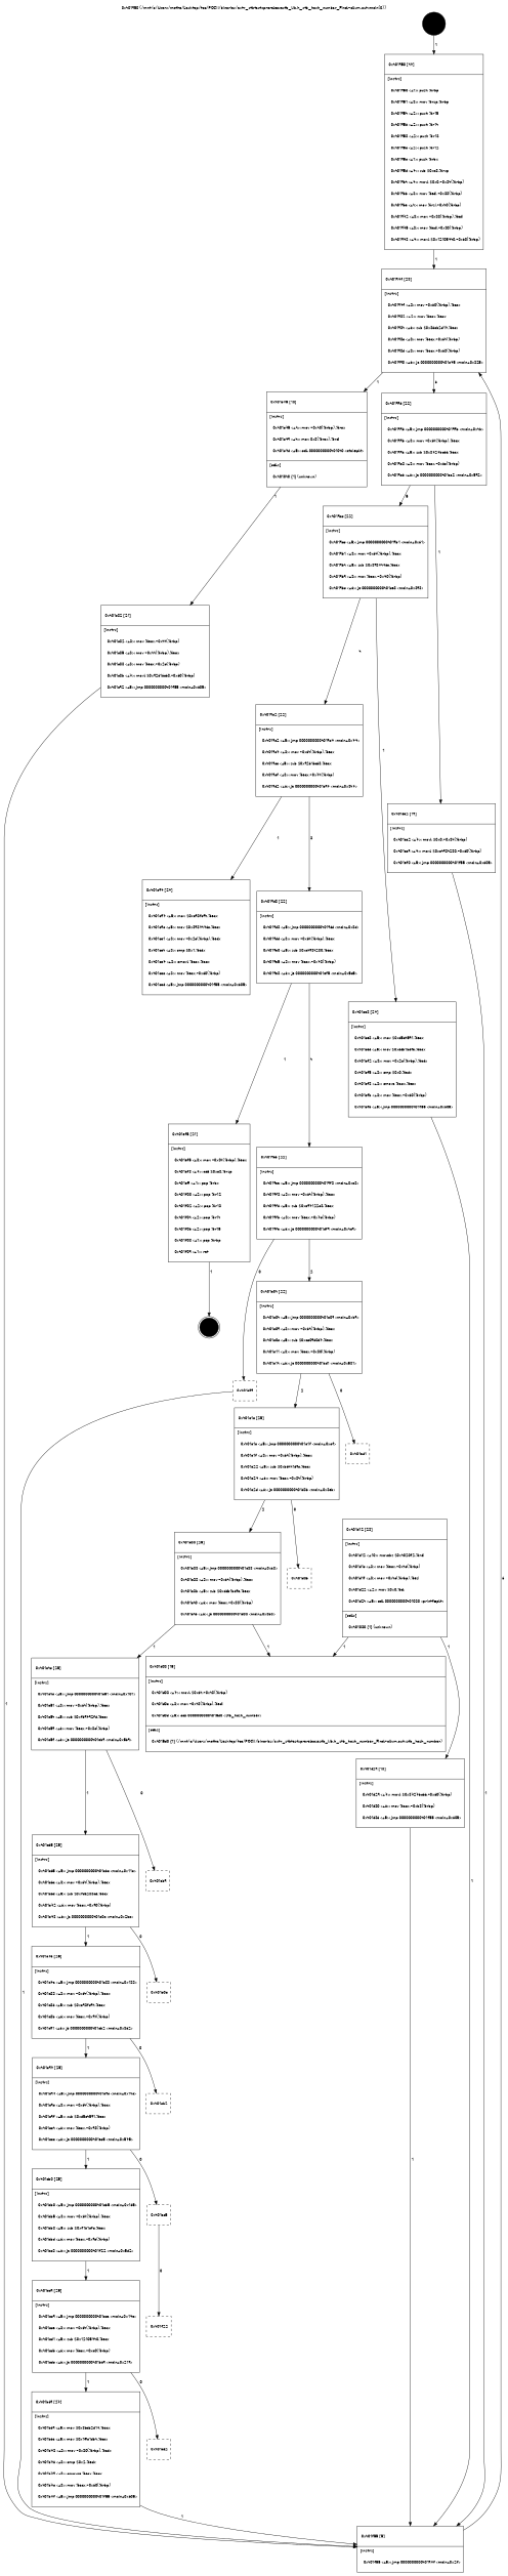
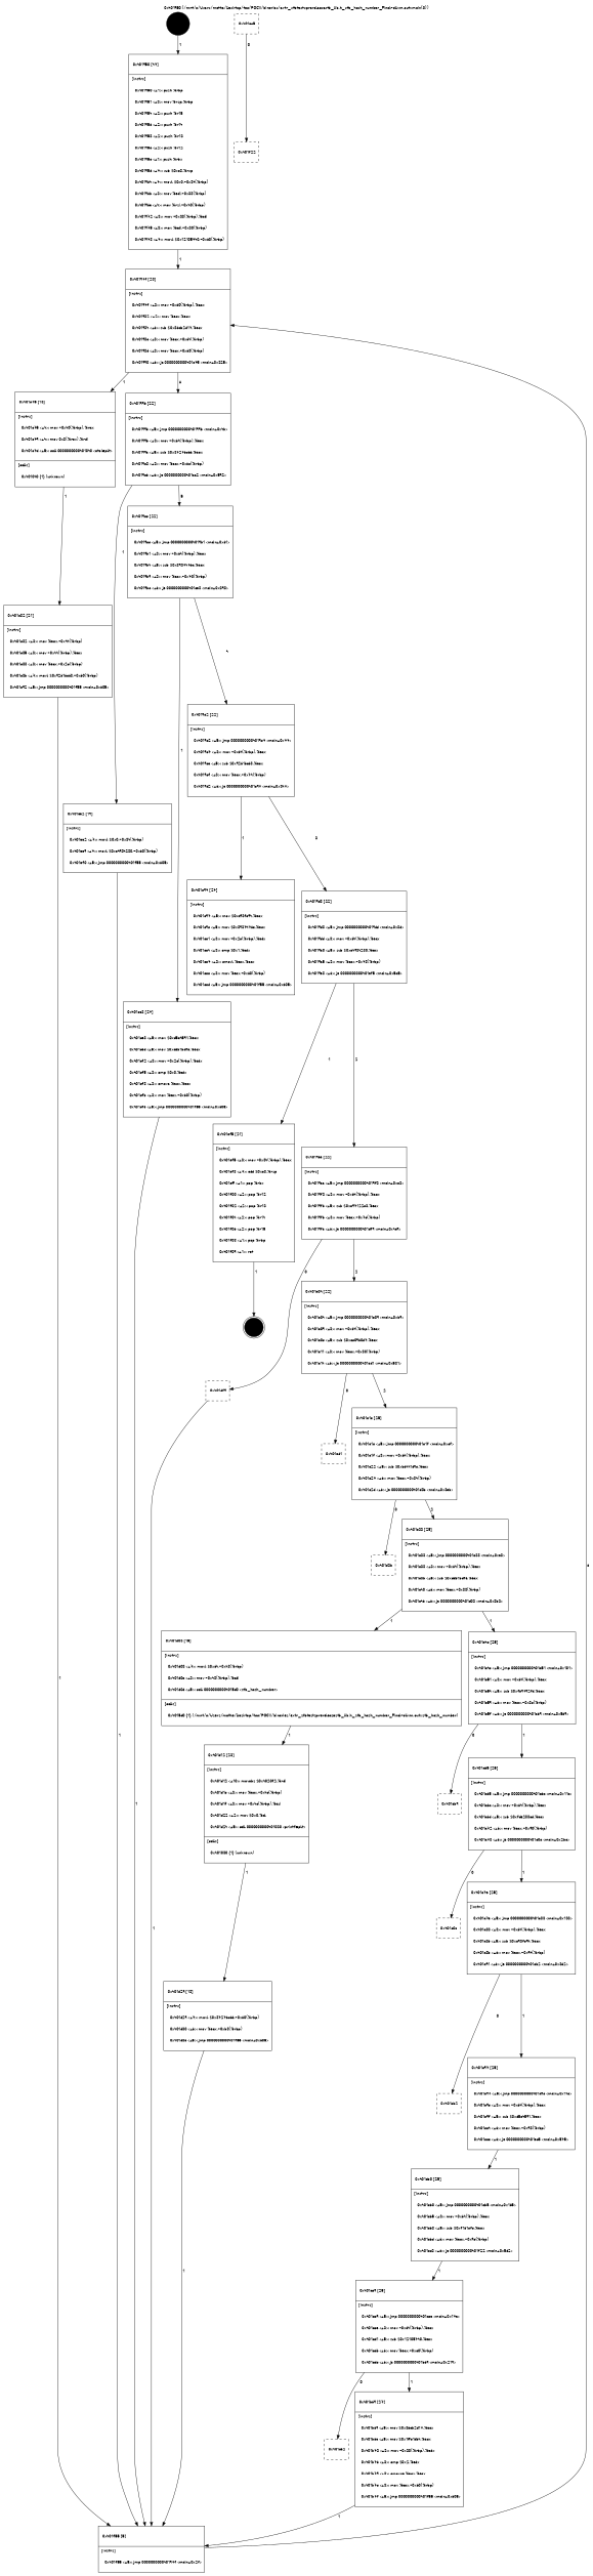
  digraph {
    fontname="Patrick Hand"
    label="0x401950 (/mnt/c/Users/mathe/Desktop/tcc/POCII/binaries/extr_stbtestsprereleasestb_lib.h_stb_hash_number_Final-ollvm.out::main(0))"
    labelloc=t
    node [fontname="Patrick Hand" shape=record]
    edge [fontname="Patrick Hand"]
    Entry [fillcolor=black height=0.3 shape=circle style=filled width=0.3]
    n2 [label="{\n     0x401950 [47]\l\n     | [instrs]\l\n     &nbsp;&nbsp;0x401950 \<+1\>: push %rbp\l\n     &nbsp;&nbsp;0x401951 \<+3\>: mov %rsp,%rbp\l\n     &nbsp;&nbsp;0x401954 \<+2\>: push %r15\l\n     &nbsp;&nbsp;0x401956 \<+2\>: push %r14\l\n     &nbsp;&nbsp;0x401958 \<+2\>: push %r13\l\n     &nbsp;&nbsp;0x40195a \<+2\>: push %r12\l\n     &nbsp;&nbsp;0x40195c \<+1\>: push %rbx\l\n     &nbsp;&nbsp;0x40195d \<+7\>: sub $0xa8,%rsp\l\n     &nbsp;&nbsp;0x401964 \<+7\>: movl $0x0,-0x34(%rbp)\l\n     &nbsp;&nbsp;0x40196b \<+3\>: mov %edi,-0x38(%rbp)\l\n     &nbsp;&nbsp;0x40196e \<+4\>: mov %rsi,-0x40(%rbp)\l\n     &nbsp;&nbsp;0x401972 \<+3\>: mov -0x38(%rbp),%edi\l\n     &nbsp;&nbsp;0x401975 \<+3\>: mov %edi,-0x30(%rbp)\l\n     &nbsp;&nbsp;0x401978 \<+7\>: movl $0x12105740,-0x60(%rbp)\l\n  }"]
    n3 [label="{\n     0x40197f [23]\l\n     | [instrs]\l\n     &nbsp;&nbsp;0x40197f \<+3\>: mov -0x60(%rbp),%eax\l\n     &nbsp;&nbsp;0x401982 \<+2\>: mov %eax,%ecx\l\n     &nbsp;&nbsp;0x401984 \<+6\>: sub $0x86ab2d17,%ecx\l\n     &nbsp;&nbsp;0x40198a \<+3\>: mov %eax,-0x64(%rbp)\l\n     &nbsp;&nbsp;0x40198d \<+3\>: mov %ecx,-0x68(%rbp)\l\n     &nbsp;&nbsp;0x401990 \<+6\>: je 0000000000401c75 \<main+0x325\>\l\n  }"]
    n4 [label="{\n     0x401c75 [13]\l\n     | [instrs]\l\n     &nbsp;&nbsp;0x401c75 \<+4\>: mov -0x40(%rbp),%rax\l\n     &nbsp;&nbsp;0x401c79 \<+4\>: mov 0x8(%rax),%rdi\l\n     &nbsp;&nbsp;0x401c7d \<+5\>: call 0000000000401040 \<atoi@plt\>\l\n     | [calls]\l\n     &nbsp;&nbsp;0x401040 \{1\} (unknown)\l\n  }"]
    n5 [label="{\n     0x401996 [22]\l\n     | [instrs]\l\n     &nbsp;&nbsp;0x401996 \<+5\>: jmp 000000000040199b \<main+0x4b\>\l\n     &nbsp;&nbsp;0x40199b \<+3\>: mov -0x64(%rbp),%eax\l\n     &nbsp;&nbsp;0x40199e \<+5\>: sub $0x8727bc66,%eax\l\n     &nbsp;&nbsp;0x4019a3 \<+3\>: mov %eax,-0x6c(%rbp)\l\n     &nbsp;&nbsp;0x4019a6 \<+6\>: je 0000000000401ee2 \<main+0x592\>\l\n  }"]
    n6 [label="{\n     0x401c82 [21]\l\n     | [instrs]\l\n     &nbsp;&nbsp;0x401c82 \<+3\>: mov %eax,-0x44(%rbp)\l\n     &nbsp;&nbsp;0x401c85 \<+3\>: mov -0x44(%rbp),%eax\l\n     &nbsp;&nbsp;0x401c88 \<+3\>: mov %eax,-0x2c(%rbp)\l\n     &nbsp;&nbsp;0x401c8b \<+7\>: movl $0x92616a68,-0x60(%rbp)\l\n     &nbsp;&nbsp;0x401c92 \<+5\>: jmp 0000000000401f55 \<main+0x605\>\l\n  }"]
    n7 [label="{\n     0x401ee2 [19]\l\n     | [instrs]\l\n     &nbsp;&nbsp;0x401ee2 \<+7\>: movl $0x0,-0x34(%rbp)\l\n     &nbsp;&nbsp;0x401ee9 \<+7\>: movl $0xa4934280,-0x60(%rbp)\l\n     &nbsp;&nbsp;0x401ef0 \<+5\>: jmp 0000000000401f55 \<main+0x605\>\l\n  }"]
    n8 [label="{\n     0x4019ac [22]\l\n     | [instrs]\l\n     &nbsp;&nbsp;0x4019ac \<+5\>: jmp 00000000004019b1 \<main+0x61\>\l\n     &nbsp;&nbsp;0x4019b1 \<+3\>: mov -0x64(%rbp),%eax\l\n     &nbsp;&nbsp;0x4019b4 \<+5\>: sub $0x8937476a,%eax\l\n     &nbsp;&nbsp;0x4019b9 \<+3\>: mov %eax,-0x70(%rbp)\l\n     &nbsp;&nbsp;0x4019bc \<+6\>: je 0000000000401ce8 \<main+0x398\>\l\n  }"]
    n9 [label="{\n     0x401f55 [5]\l\n     | [instrs]\l\n     &nbsp;&nbsp;0x401f55 \<+5\>: jmp 000000000040197f \<main+0x2f\>\l\n  }"]
    n10 [label="{\n     0x401ce8 [27]\l\n     | [instrs]\l\n     &nbsp;&nbsp;0x401ce8 \<+5\>: mov $0xd5a4591,%eax\l\n     &nbsp;&nbsp;0x401ced \<+5\>: mov $0xddb1bdfe,%ecx\l\n     &nbsp;&nbsp;0x401cf2 \<+3\>: mov -0x2c(%rbp),%edx\l\n     &nbsp;&nbsp;0x401cf5 \<+3\>: cmp $0x0,%edx\l\n     &nbsp;&nbsp;0x401cf8 \<+3\>: cmove %ecx,%eax\l\n     &nbsp;&nbsp;0x401cfb \<+3\>: mov %eax,-0x60(%rbp)\l\n     &nbsp;&nbsp;0x401cfe \<+5\>: jmp 0000000000401f55 \<main+0x605\>\l\n  }"]
    n11 [label="{\n     0x4019c2 [22]\l\n     | [instrs]\l\n     &nbsp;&nbsp;0x4019c2 \<+5\>: jmp 00000000004019c7 \<main+0x77\>\l\n     &nbsp;&nbsp;0x4019c7 \<+3\>: mov -0x64(%rbp),%eax\l\n     &nbsp;&nbsp;0x4019ca \<+5\>: sub $0x92616a68,%eax\l\n     &nbsp;&nbsp;0x4019cf \<+3\>: mov %eax,-0x74(%rbp)\l\n     &nbsp;&nbsp;0x4019d2 \<+6\>: je 0000000000401c97 \<main+0x347\>\l\n  }"]
    Exit [fillcolor=black height=0.3 peripheries=2 shape=circle style=filled width=0.3]
    n13 [label="{\n     0x401c97 [27]\l\n     | [instrs]\l\n     &nbsp;&nbsp;0x401c97 \<+5\>: mov $0xa93fc94,%eax\l\n     &nbsp;&nbsp;0x401c9c \<+5\>: mov $0x8937476a,%ecx\l\n     &nbsp;&nbsp;0x401ca1 \<+3\>: mov -0x2c(%rbp),%edx\l\n     &nbsp;&nbsp;0x401ca4 \<+3\>: cmp $0x1,%edx\l\n     &nbsp;&nbsp;0x401ca7 \<+3\>: cmovl %ecx,%eax\l\n     &nbsp;&nbsp;0x401caa \<+3\>: mov %eax,-0x60(%rbp)\l\n     &nbsp;&nbsp;0x401cad \<+5\>: jmp 0000000000401f55 \<main+0x605\>\l\n  }"]
    n14 [label="{\n     0x4019d8 [22]\l\n     | [instrs]\l\n     &nbsp;&nbsp;0x4019d8 \<+5\>: jmp 00000000004019dd \<main+0x8d\>\l\n     &nbsp;&nbsp;0x4019dd \<+3\>: mov -0x64(%rbp),%eax\l\n     &nbsp;&nbsp;0x4019e0 \<+5\>: sub $0xa4934280,%eax\l\n     &nbsp;&nbsp;0x4019e5 \<+3\>: mov %eax,-0x78(%rbp)\l\n     &nbsp;&nbsp;0x4019e8 \<+6\>: je 0000000000401ef5 \<main+0x5a5\>\l\n  }"]
    n15 [label="{\n     0x401d29 [18]\l\n     | [instrs]\l\n     &nbsp;&nbsp;0x401d29 \<+7\>: movl $0x8727bc66,-0x60(%rbp)\l\n     &nbsp;&nbsp;0x401d30 \<+6\>: mov %eax,-0xb8(%rbp)\l\n     &nbsp;&nbsp;0x401d36 \<+5\>: jmp 0000000000401f55 \<main+0x605\>\l\n  }"]
    n16 [label="{\n     0x401ef5 [21]\l\n     | [instrs]\l\n     &nbsp;&nbsp;0x401ef5 \<+3\>: mov -0x34(%rbp),%eax\l\n     &nbsp;&nbsp;0x401ef8 \<+7\>: add $0xa8,%rsp\l\n     &nbsp;&nbsp;0x401eff \<+1\>: pop %rbx\l\n     &nbsp;&nbsp;0x401f00 \<+2\>: pop %r12\l\n     &nbsp;&nbsp;0x401f02 \<+2\>: pop %r13\l\n     &nbsp;&nbsp;0x401f04 \<+2\>: pop %r14\l\n     &nbsp;&nbsp;0x401f06 \<+2\>: pop %r15\l\n     &nbsp;&nbsp;0x401f08 \<+1\>: pop %rbp\l\n     &nbsp;&nbsp;0x401f09 \<+1\>: ret\l\n  }"]
    n17 [label="{\n     0x4019ee [22]\l\n     | [instrs]\l\n     &nbsp;&nbsp;0x4019ee \<+5\>: jmp 00000000004019f3 \<main+0xa3\>\l\n     &nbsp;&nbsp;0x4019f3 \<+3\>: mov -0x64(%rbp),%eax\l\n     &nbsp;&nbsp;0x4019f6 \<+5\>: sub $0xa97122c3,%eax\l\n     &nbsp;&nbsp;0x4019fb \<+3\>: mov %eax,-0x7c(%rbp)\l\n     &nbsp;&nbsp;0x4019fe \<+6\>: je 0000000000401df9 \<main+0x4a9\>\l\n  }"]
    n18 [label="{\n     0x401d12 [23]\l\n     | [instrs]\l\n     &nbsp;&nbsp;0x401d12 \<+10\>: movabs $0x4020f2,%rdi\l\n     &nbsp;&nbsp;0x401d1c \<+3\>: mov %eax,-0x4c(%rbp)\l\n     &nbsp;&nbsp;0x401d1f \<+3\>: mov -0x4c(%rbp),%esi\l\n     &nbsp;&nbsp;0x401d22 \<+2\>: mov $0x0,%al\l\n     &nbsp;&nbsp;0x401d24 \<+5\>: call 0000000000401030 \<printf@plt\>\l\n     | [calls]\l\n     &nbsp;&nbsp;0x401030 \{1\} (unknown)\l\n  }"]
    n19 [label="{\n     0x401df9\l\n  }" style=dashed]
    n20 [label="{\n     0x401a04 [22]\l\n     | [instrs]\l\n     &nbsp;&nbsp;0x401a04 \<+5\>: jmp 0000000000401a09 \<main+0xb9\>\l\n     &nbsp;&nbsp;0x401a09 \<+3\>: mov -0x64(%rbp),%eax\l\n     &nbsp;&nbsp;0x401a0c \<+5\>: sub $0xac0960d7,%eax\l\n     &nbsp;&nbsp;0x401a11 \<+3\>: mov %eax,-0x80(%rbp)\l\n     &nbsp;&nbsp;0x401a14 \<+6\>: je 0000000000401ed1 \<main+0x581\>\l\n  }"]
    n21 [label="{\n     0x401ed1\l\n  }" style=dashed]
    n22 [label="{\n     0x401a1a [25]\l\n     | [instrs]\l\n     &nbsp;&nbsp;0x401a1a \<+5\>: jmp 0000000000401a1f \<main+0xcf\>\l\n     &nbsp;&nbsp;0x401a1f \<+3\>: mov -0x64(%rbp),%eax\l\n     &nbsp;&nbsp;0x401a22 \<+5\>: sub $0xb6441d9c,%eax\l\n     &nbsp;&nbsp;0x401a27 \<+6\>: mov %eax,-0x84(%rbp)\l\n     &nbsp;&nbsp;0x401a2d \<+6\>: je 0000000000401d3b \<main+0x3eb\>\l\n  }"]
    n23 [label="{\n     0x401d3b\l\n  }" style=dashed]
    n24 [label="{\n     0x401a33 [25]\l\n     | [instrs]\l\n     &nbsp;&nbsp;0x401a33 \<+5\>: jmp 0000000000401a38 \<main+0xe8\>\l\n     &nbsp;&nbsp;0x401a38 \<+3\>: mov -0x64(%rbp),%eax\l\n     &nbsp;&nbsp;0x401a3b \<+5\>: sub $0xddb1bdfe,%eax\l\n     &nbsp;&nbsp;0x401a40 \<+6\>: mov %eax,-0x88(%rbp)\l\n     &nbsp;&nbsp;0x401a46 \<+6\>: je 0000000000401d03 \<main+0x3b3\>\l\n  }"]
    n25 [label="{\n     0x401d03 [15]\l\n     | [instrs]\l\n     &nbsp;&nbsp;0x401d03 \<+7\>: movl $0x64,-0x48(%rbp)\l\n     &nbsp;&nbsp;0x401d0a \<+3\>: mov -0x48(%rbp),%edi\l\n     &nbsp;&nbsp;0x401d0d \<+5\>: call 00000000004015d0 \<stb_hash_number\>\l\n     | [calls]\l\n     &nbsp;&nbsp;0x4015d0 \{1\} (/mnt/c/Users/mathe/Desktop/tcc/POCII/binaries/extr_stbtestsprereleasestb_lib.h_stb_hash_number_Final-ollvm.out::stb_hash_number)\l\n  }"]
    n26 [label="{\n     0x401a4c [25]\l\n     | [instrs]\l\n     &nbsp;&nbsp;0x401a4c \<+5\>: jmp 0000000000401a51 \<main+0x101\>\l\n     &nbsp;&nbsp;0x401a51 \<+3\>: mov -0x64(%rbp),%eax\l\n     &nbsp;&nbsp;0x401a54 \<+5\>: sub $0xf69792fd,%eax\l\n     &nbsp;&nbsp;0x401a59 \<+6\>: mov %eax,-0x8c(%rbp)\l\n     &nbsp;&nbsp;0x401a5f \<+6\>: je 0000000000401eb9 \<main+0x569\>\l\n  }"]
    n27 [label="{\n     0x401ae2\l\n  }" style=dashed]
    n28 [label="{\n     0x401eb9\l\n  }" style=dashed]
    n29 [label="{\n     0x401a65 [25]\l\n     | [instrs]\l\n     &nbsp;&nbsp;0x401a65 \<+5\>: jmp 0000000000401a6a \<main+0x11a\>\l\n     &nbsp;&nbsp;0x401a6a \<+3\>: mov -0x64(%rbp),%eax\l\n     &nbsp;&nbsp;0x401a6d \<+5\>: sub $0xfde288ad,%eax\l\n     &nbsp;&nbsp;0x401a72 \<+6\>: mov %eax,-0x90(%rbp)\l\n     &nbsp;&nbsp;0x401a78 \<+6\>: je 0000000000401c0a \<main+0x2ba\>\l\n  }"]
    n30 [label="{\n     0x401b69 [27]\l\n     | [instrs]\l\n     &nbsp;&nbsp;0x401b69 \<+5\>: mov $0x86ab2d17,%eax\l\n     &nbsp;&nbsp;0x401b6e \<+5\>: mov $0x1ffc1db4,%ecx\l\n     &nbsp;&nbsp;0x401b73 \<+3\>: mov -0x30(%rbp),%edx\l\n     &nbsp;&nbsp;0x401b76 \<+3\>: cmp $0x2,%edx\l\n     &nbsp;&nbsp;0x401b79 \<+3\>: cmovne %ecx,%eax\l\n     &nbsp;&nbsp;0x401b7c \<+3\>: mov %eax,-0x60(%rbp)\l\n     &nbsp;&nbsp;0x401b7f \<+5\>: jmp 0000000000401f55 \<main+0x605\>\l\n  }"]
    n31 [label="{\n     0x401c0a\l\n  }" style=dashed]
    n32 [label="{\n     0x401a7e [25]\l\n     | [instrs]\l\n     &nbsp;&nbsp;0x401a7e \<+5\>: jmp 0000000000401a83 \<main+0x133\>\l\n     &nbsp;&nbsp;0x401a83 \<+3\>: mov -0x64(%rbp),%eax\l\n     &nbsp;&nbsp;0x401a86 \<+5\>: sub $0xa93fc94,%eax\l\n     &nbsp;&nbsp;0x401a8b \<+6\>: mov %eax,-0x94(%rbp)\l\n     &nbsp;&nbsp;0x401a91 \<+6\>: je 0000000000401cb2 \<main+0x362\>\l\n  }"]
    n33 [label="{\n     0x401ac9 [25]\l\n     | [instrs]\l\n     &nbsp;&nbsp;0x401ac9 \<+5\>: jmp 0000000000401ace \<main+0x17e\>\l\n     &nbsp;&nbsp;0x401ace \<+3\>: mov -0x64(%rbp),%eax\l\n     &nbsp;&nbsp;0x401ad1 \<+5\>: sub $0x12105740,%eax\l\n     &nbsp;&nbsp;0x401ad6 \<+6\>: mov %eax,-0xa0(%rbp)\l\n     &nbsp;&nbsp;0x401adc \<+6\>: je 0000000000401b69 \<main+0x219\>\l\n  }"]
    n34 [label="{\n     0x401cb2\l\n  }" style=dashed]
    n35 [label="{\n     0x401a97 [25]\l\n     | [instrs]\l\n     &nbsp;&nbsp;0x401a97 \<+5\>: jmp 0000000000401a9c \<main+0x14c\>\l\n     &nbsp;&nbsp;0x401a9c \<+3\>: mov -0x64(%rbp),%eax\l\n     &nbsp;&nbsp;0x401a9f \<+5\>: sub $0xd5a4591,%eax\l\n     &nbsp;&nbsp;0x401aa4 \<+6\>: mov %eax,-0x98(%rbp)\l\n     &nbsp;&nbsp;0x401aaa \<+6\>: je 0000000000401ec5 \<main+0x575\>\l\n  }"]
    n36 [label="{\n     0x401f22\l\n  }" style=dashed]
    n37 [label="{\n     0x401ab0 [25]\l\n     | [instrs]\l\n     &nbsp;&nbsp;0x401ab0 \<+5\>: jmp 0000000000401ab5 \<main+0x165\>\l\n     &nbsp;&nbsp;0x401ab5 \<+3\>: mov -0x64(%rbp),%eax\l\n     &nbsp;&nbsp;0x401ab8 \<+5\>: sub $0xf161cfc,%eax\l\n     &nbsp;&nbsp;0x401abd \<+6\>: mov %eax,-0x9c(%rbp)\l\n     &nbsp;&nbsp;0x401ac3 \<+6\>: je 0000000000401f22 \<main+0x5d2\>\l\n  }"]
    n38 [label="{\n     0x401ec5\l\n  }" style=dashed]
    Entry -> n2 [label=" 1"]
    n2 -> n3 [label=" 1"]
    n3 -> n4 [label=" 1"]
    n3 -> n5 [label=" 6"]
    n4 -> n6 [label=" 1"]
    n5 -> n7 [label=" 1"]
    n5 -> n8 [label=" 5"]
    n6 -> n9 [label=" 1"]
    n7 -> n9 [label=" 1"]
    n8 -> n10 [label=" 1"]
    n8 -> n11 [label=" 4"]
    n9 -> n3 [label=" 6"]
    n10 -> n9 [label=" 1"]
    n11 -> n13 [label=" 1"]
    n11 -> n14 [label=" 3"]
    n14 -> n16 [label=" 1"]
-   n14 -> n17 [label=" 4"]
+   n14 -> n17 [label=" 2"]
    n15 -> n9 [label=" 1"]
    n16 -> Exit [label=" 1"]
    n17 -> n19 [label=" 0"]
    n17 -> n20 [label=" 2"]
    n18 -> n15 [label=" 1"]
    n19 -> n9 [label=" 1"]
    n20 -> n21 [label=" 0"]
    n20 -> n22 [label=" 2"]
    n22 -> n23 [label=" 0"]
    n22 -> n24 [label=" 2"]
    n24 -> n25 [label=" 1"]
    n24 -> n26 [label=" 1"]
-   n18 -> n25 [label=" 1"]
+   n25 -> n18 [label=" 1"]
    n26 -> n28 [label=" 0"]
    n26 -> n29 [label=" 1"]
    n29 -> n31 [label=" 0"]
    n29 -> n32 [label=" 1"]
    n30 -> n9 [label=" 1"]
    n32 -> n34 [label=" 0"]
    n32 -> n35 [label=" 1"]
    n33 -> n27 [label=" 0"]
    n33 -> n30 [label=" 1"]
    n35 -> n37 [label=" 1"]
-   n35 -> n38 [label=" 0"]
    n37 -> n33 [label=" 1"]
    n38 -> n36 [label=" 0"]
  }
